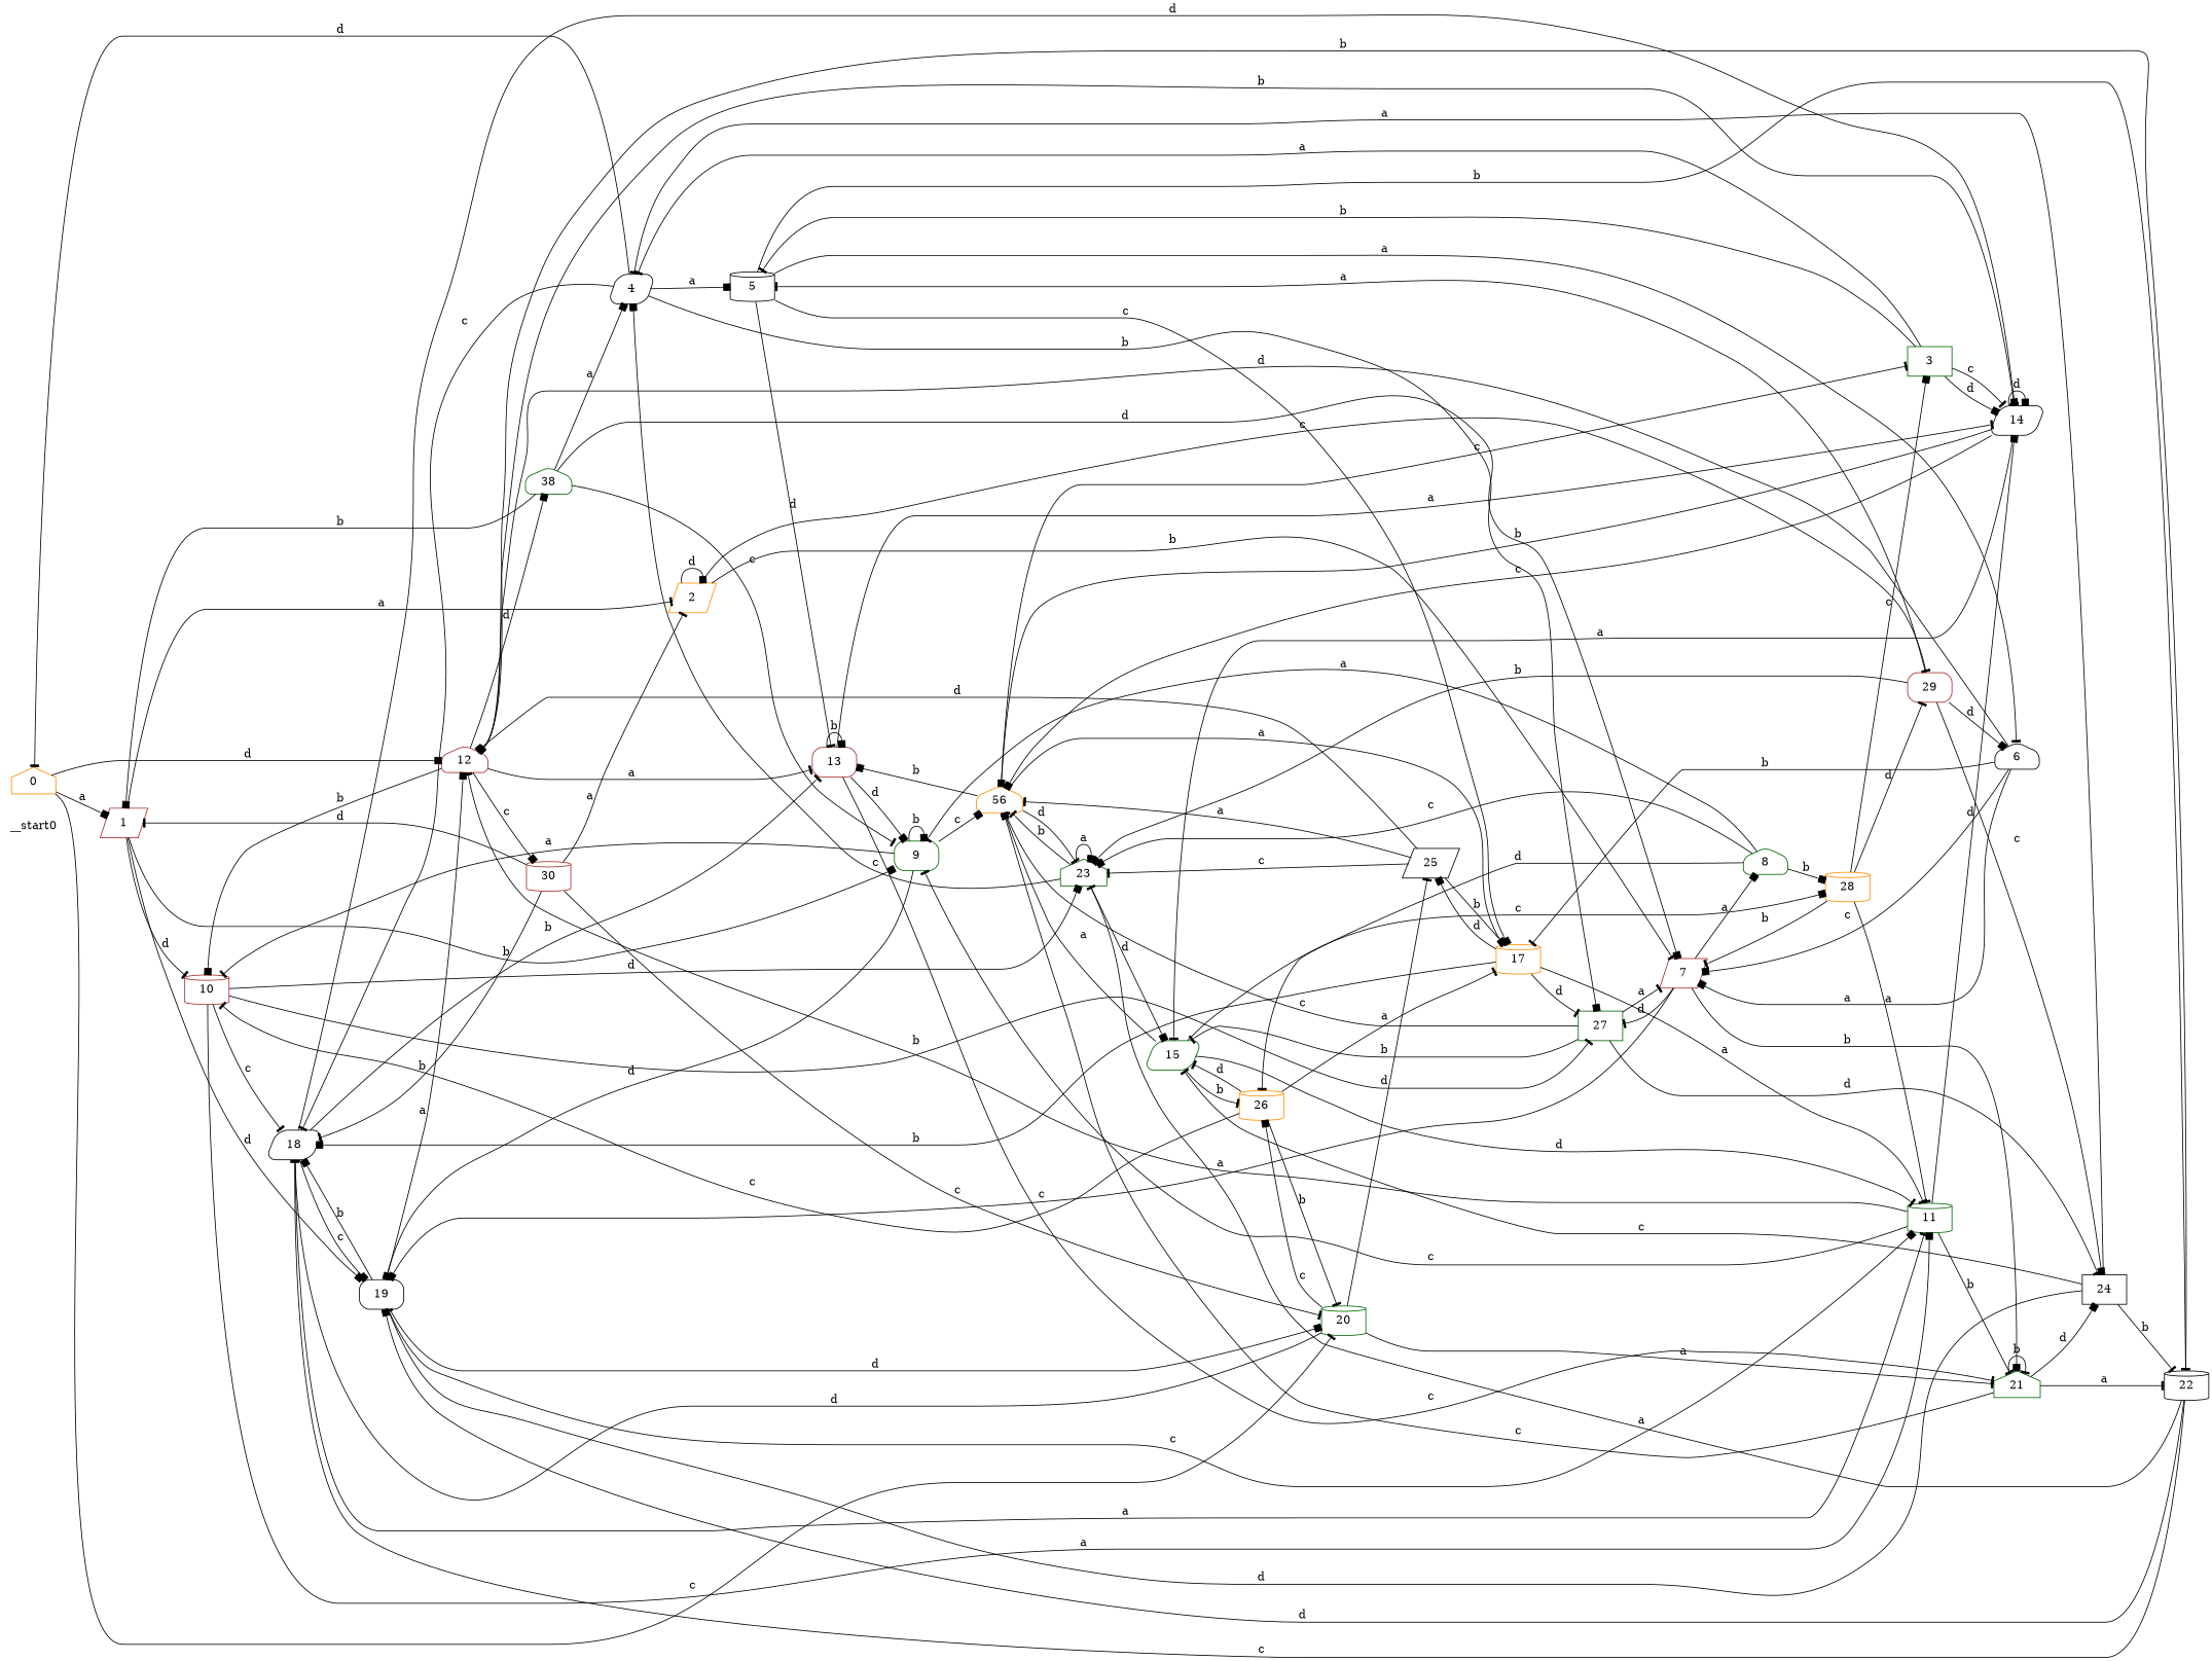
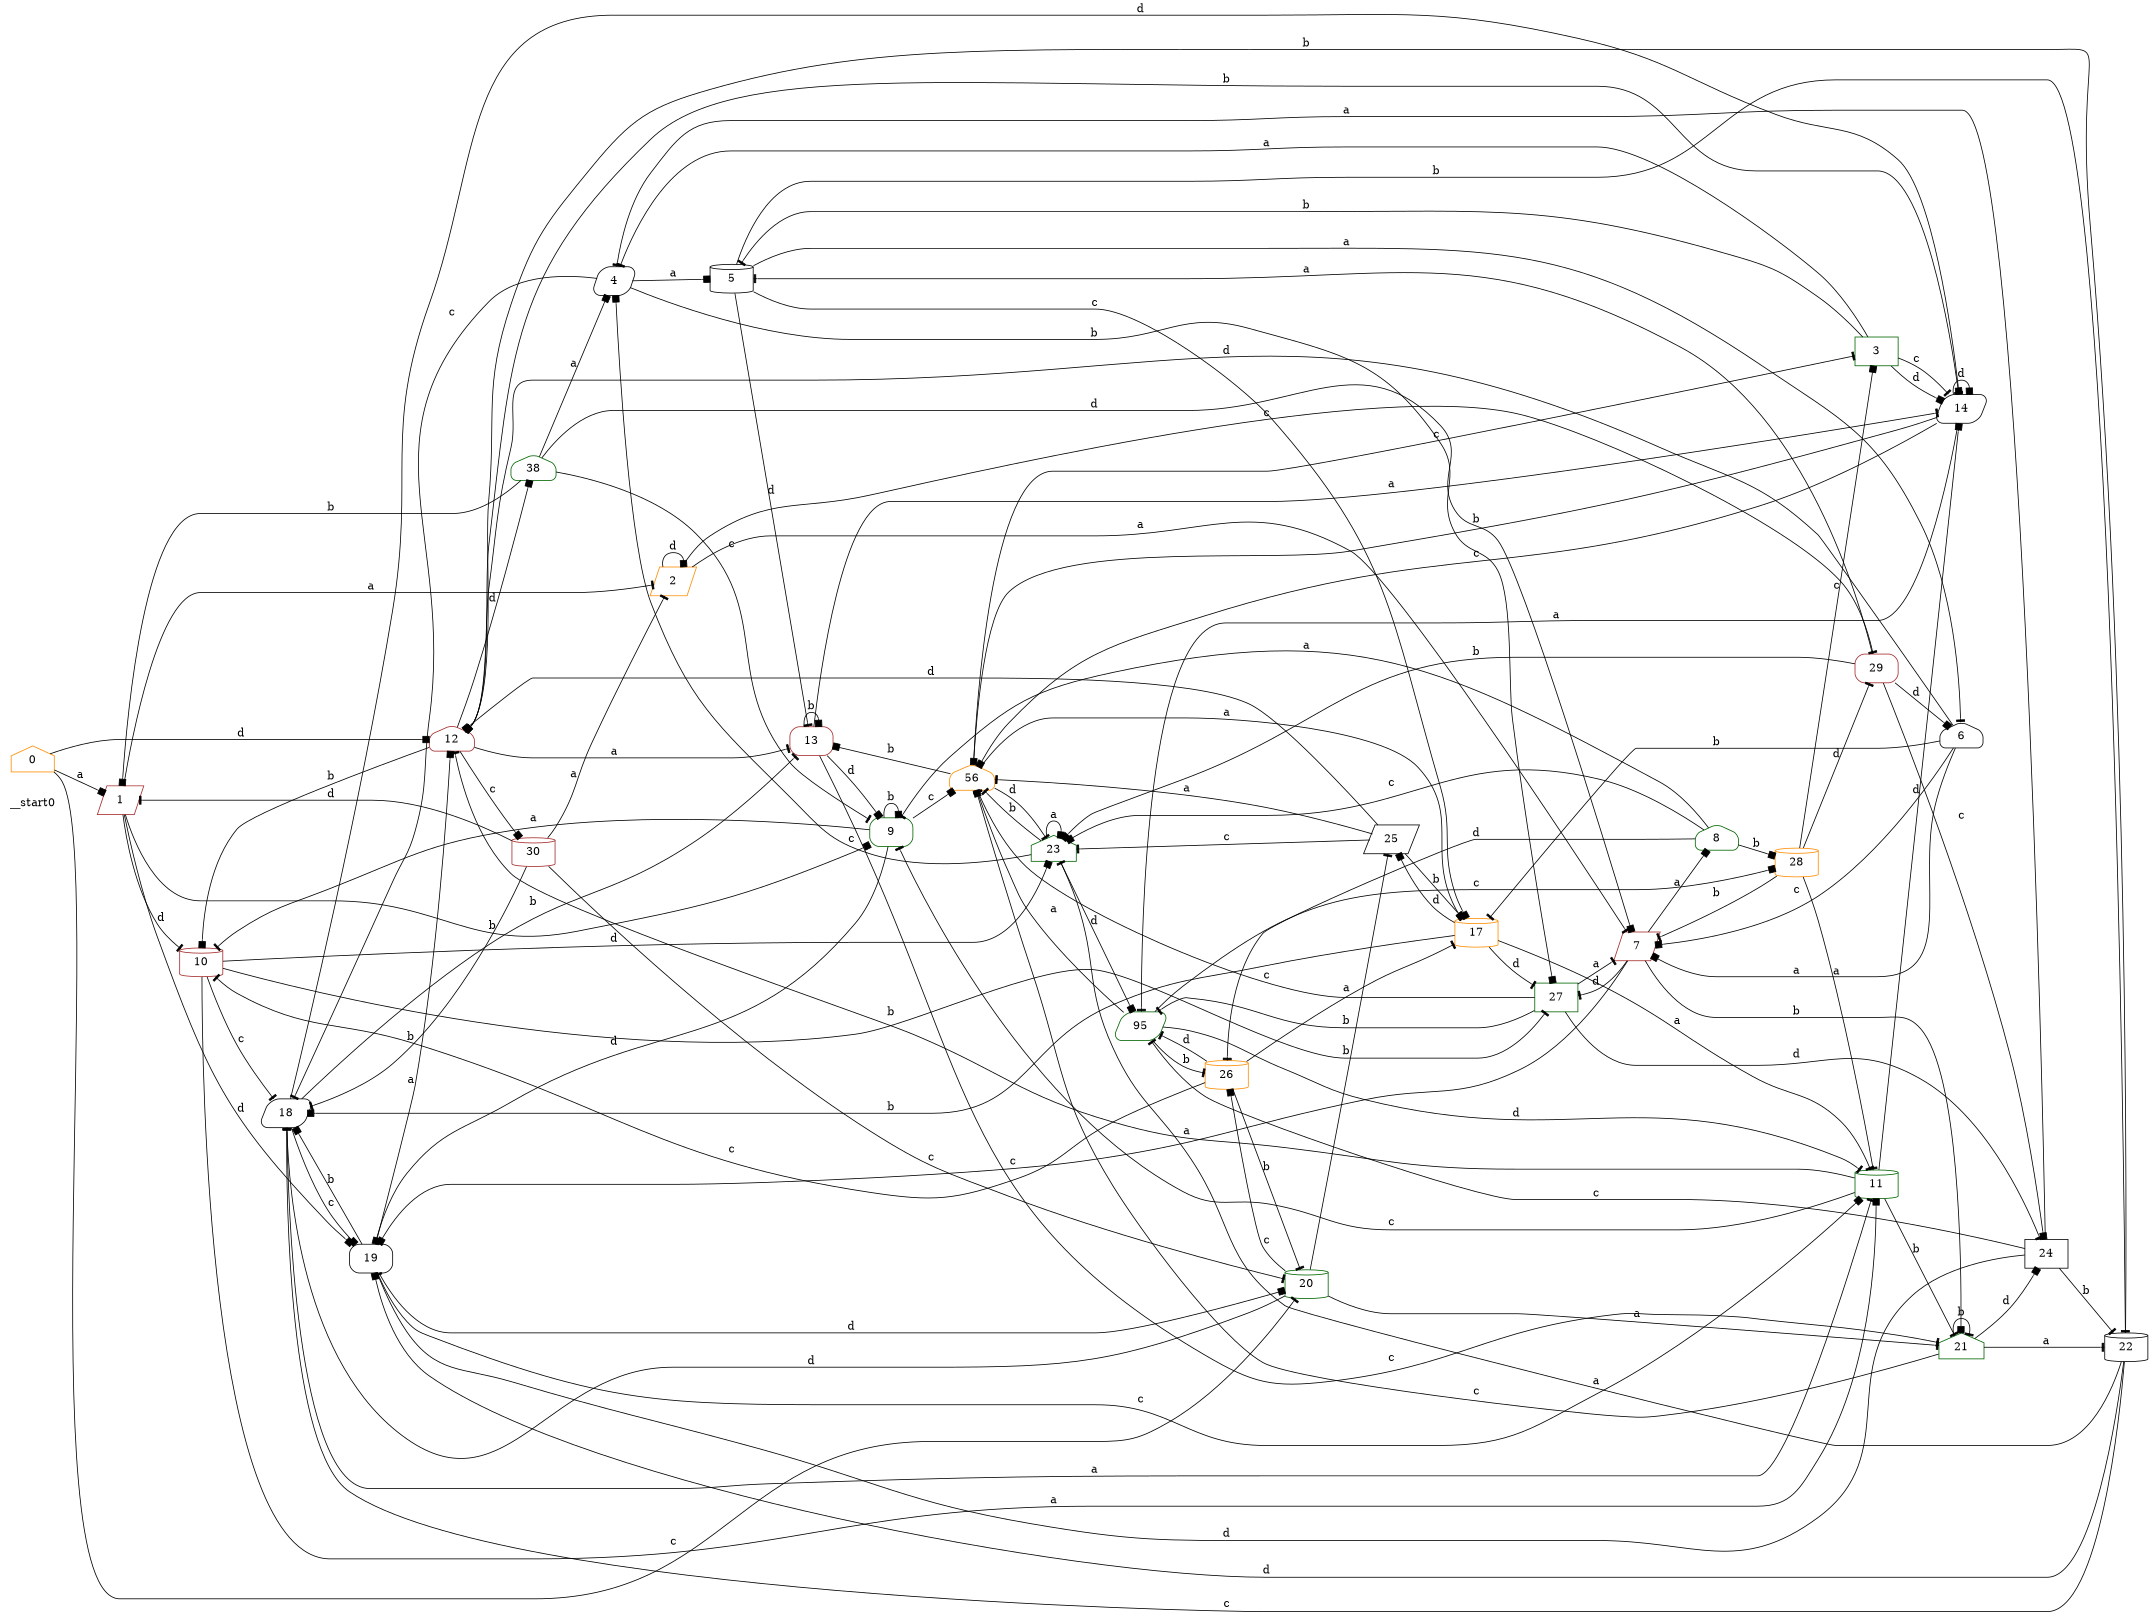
  digraph {
    rankdir=LR
    node [color=darkgreen shape=cylinder fillcolor=white style="rounded,filled"]
    edge [arrowhead=tee]
    __start0 [shape=none fillcolor="" style=""]
    n2 [color=darkorange label=0 shape=house style=filled]
    n3 [color=brown label=1 shape=parallelogram style=filled]
    n4 [color=brown label=12 shape=house]
    n5 [label=20 style=filled]
    n6 [color=brown label=10 style=filled]
    n7 [color=darkorange label=2 shape=parallelogram style=filled]
    n8 [label=9 shape=box]
    n9 [color=black label=19 shape=box]
    n10 [color=black label=18 shape=parallelogram]
    n11 [label=27 shape=box style=filled]
    n12 [label=23 shape=house style=filled]
    n13 [label=11 style=filled]
    n14 [color=black label=14 shape=parallelogram]
    n15 [color=brown label=13 shape=box]
    n16 [color=brown label=30]
    n17 [label=38 shape=house]
    n18 [label=21 shape=house style=filled]
    n19 [color=darkorange label=26]
    n20 [color=black label=25 shape=parallelogram style=filled]
    n21 [color=brown label=7 shape=parallelogram style=filled]
    n22 [color=brown label=29 shape=box]
    n23 [color=darkorange label=56 shape=house]
    n24 [label=3 shape=box style=filled]
    n25 [color=black label=4 shape=parallelogram]
    n26 [color=black label=5 style=filled]
    n27 [label=8 shape=house]
    n28 [color=black label=6 shape=house]
    n29 [color=black label=24 shape=box style=filled]
    n30 [color=darkorange label=17]
    n31 [color=black label=22 style=filled]
-   n32 [label=15 shape=parallelogram]
+   n32 [label=95 shape=parallelogram]
    n33 [color=darkorange label=28]
    n2 -> n3 [arrowhead=box label=a]
    n2 -> n4 [arrowhead=box label=d]
    n2 -> n5 [label=c]
    n3 -> n6 [label=d]
    n3 -> n7 [label=a]
    n3 -> n8 [arrowhead=box label=b]
    n3 -> n9 [arrowhead=box label=d]
    n4 -> n6 [arrowhead=box label=b]
    n4 -> n14 [label=b]
    n4 -> n15 [label=a]
    n4 -> n16 [arrowhead=box label=c]
    n4 -> n17 [arrowhead=box label=d]
    n5 -> n10 [label=d]
    n5 -> n18 [label=a]
    n5 -> n19 [arrowhead=box label=c]
-   n5 -> n20 [label=d]
+   n5 -> n20 [label=b]
    n6 -> n10 [label=c]
    n6 -> n11 [label=b]
    n6 -> n12 [arrowhead=box label=d]
    n6 -> n13 [arrowhead=box label=a]
    n7 -> n7 [arrowhead=box label=d]
-   n7 -> n21 [label=b]
+   n7 -> n21 [label=a]
    n7 -> n22 [label=c]
    n8 -> n6 [label=a]
    n8 -> n8 [arrowhead=box label=b]
    n8 -> n9 [arrowhead=box label=d]
    n8 -> n23 [arrowhead=box label=c]
    n9 -> n4 [arrowhead=box label=a]
    n9 -> n5 [arrowhead=box label=d]
    n9 -> n10 [arrowhead=box label=b]
    n9 -> n13 [arrowhead=box label=c]
    n10 -> n9 [arrowhead=box label=c]
    n10 -> n13 [label=a]
    n10 -> n14 [arrowhead=box label=d]
    n10 -> n15 [label=b]
    n11 -> n21 [label=a]
    n11 -> n23 [label=c]
    n11 -> n29 [label=d]
    n11 -> n32 [label=b]
    n12 -> n12 [arrowhead=box label=a]
    n12 -> n23 [label=b]
    n12 -> n25 [arrowhead=box label=c]
    n12 -> n32 [arrowhead=box label=d]
    n13 -> n4 [label=a]
    n13 -> n8 [label=c]
    n13 -> n14 [arrowhead=box label=d]
    n13 -> n18 [label=b]
    n14 -> n14 [arrowhead=box label=d]
    n14 -> n23 [arrowhead=box label=b]
    n14 -> n23 [arrowhead=box label=c]
    n14 -> n32 [label=a]
    n15 -> n8 [arrowhead=box label=d]
    n15 -> n14 [label=a]
    n15 -> n15 [arrowhead=box label=b]
    n15 -> n18 [label=c]
    n16 -> n3 [label=d]
    n16 -> n5 [label=c]
    n16 -> n7 [label=a]
    n16 -> n10 [label=b]
    n17 -> n3 [arrowhead=box label=b]
    n17 -> n8 [label=c]
    n17 -> n21 [arrowhead=box label=d]
    n17 -> n25 [arrowhead=box label=a]
    n18 -> n18 [label=b]
    n18 -> n23 [arrowhead=box label=c]
    n18 -> n29 [arrowhead=box label=d]
    n18 -> n31 [label=a]
    n19 -> n5 [label=b]
    n19 -> n6 [label=c]
    n19 -> n30 [label=a]
    n19 -> n32 [label=d]
    n20 -> n4 [arrowhead=box label=d]
    n20 -> n12 [label=c]
    n20 -> n23 [label=a]
    n20 -> n30 [arrowhead=box label=b]
    n21 -> n9 [arrowhead=box label=c]
    n21 -> n11 [label=d]
    n21 -> n18 [arrowhead=box label=b]
    n21 -> n27 [arrowhead=box label=a]
    n22 -> n12 [arrowhead=box label=b]
    n22 -> n26 [label=a]
    n22 -> n28 [arrowhead=box label=d]
    n22 -> n29 [arrowhead=box label=c]
    n23 -> n12 [label=d]
    n23 -> n15 [arrowhead=box label=b]
    n23 -> n24 [label=c]
    n23 -> n30 [arrowhead=box label=a]
    n24 -> n14 [label=c]
    n24 -> n14 [arrowhead=box label=d]
    n24 -> n25 [label=a]
    n24 -> n26 [label=b]
-   n25 -> n2 [label=d]
    n25 -> n10 [label=c]
    n25 -> n11 [arrowhead=box label=b]
    n25 -> n26 [arrowhead=box label=a]
    n26 -> n15 [label=d]
    n26 -> n28 [label=a]
    n26 -> n30 [arrowhead=box label=c]
    n26 -> n31 [label=b]
    n27 -> n8 [label=a]
    n27 -> n12 [arrowhead=box label=c]
    n27 -> n19 [label=d]
    n27 -> n33 [arrowhead=box label=b]
    n28 -> n4 [arrowhead=box label=d]
    n28 -> n21 [arrowhead=box label=a]
    n28 -> n21 [arrowhead=box label=c]
    n28 -> n30 [label=b]
    n29 -> n9 [label=d]
    n29 -> n25 [label=a]
    n29 -> n31 [label=b]
    n29 -> n32 [label=c]
    n30 -> n10 [arrowhead=box label=b]
    n30 -> n11 [label=d]
    n30 -> n13 [label=a]
    n30 -> n20 [arrowhead=box label=d]
    n31 -> n4 [arrowhead=box label=b]
    n31 -> n9 [arrowhead=box label=d]
    n31 -> n10 [label=c]
    n31 -> n12 [label=a]
    n32 -> n13 [label=d]
    n32 -> n19 [label=b]
    n32 -> n23 [label=a]
    n32 -> n33 [arrowhead=box label=c]
    n33 -> n13 [label=a]
    n33 -> n21 [label=b]
    n33 -> n22 [label=d]
    n33 -> n24 [arrowhead=box label=c]
  }
